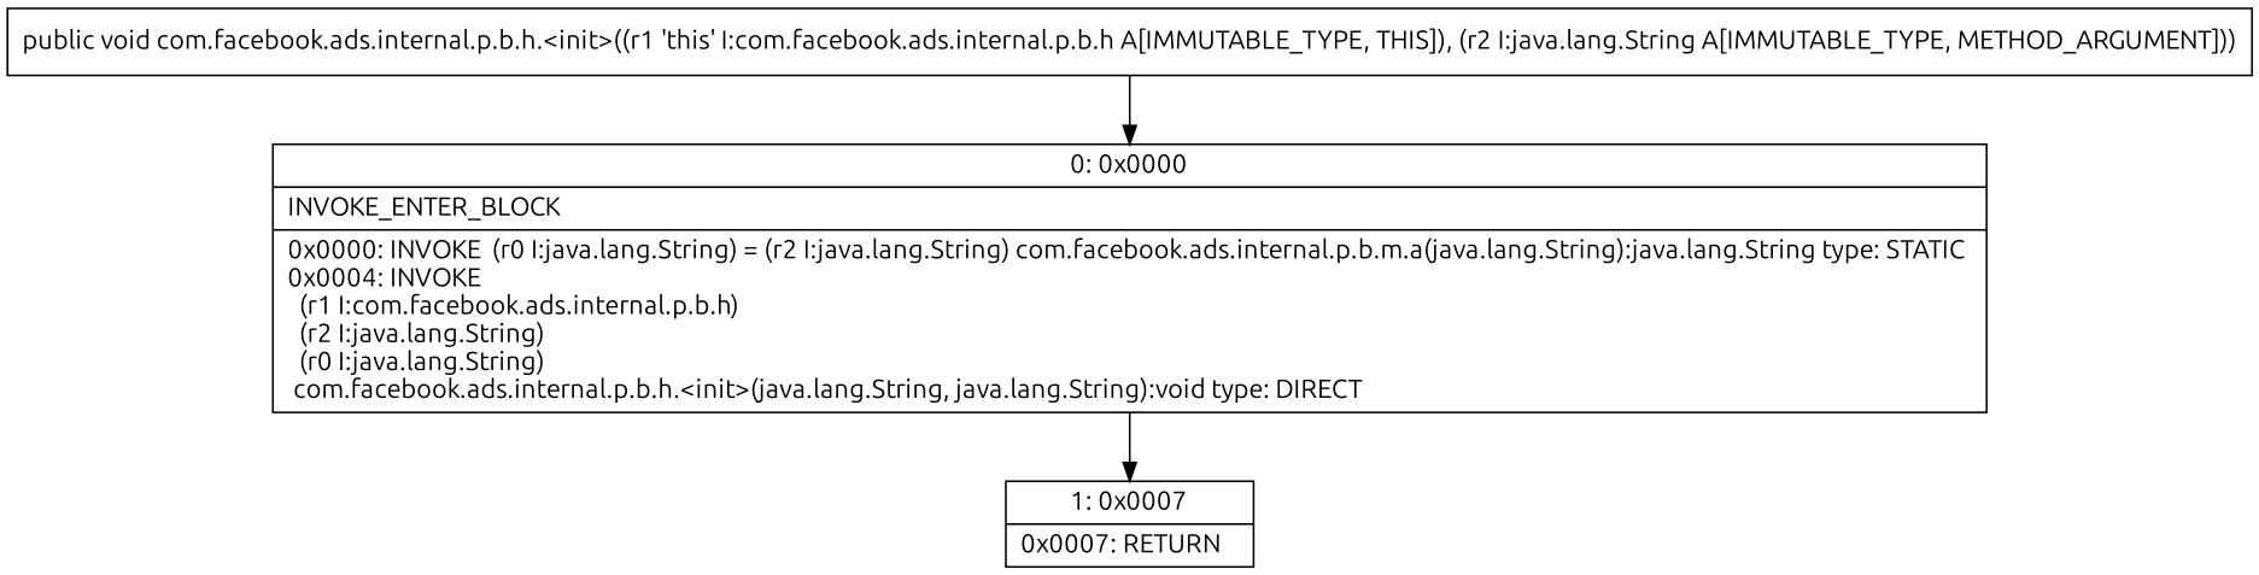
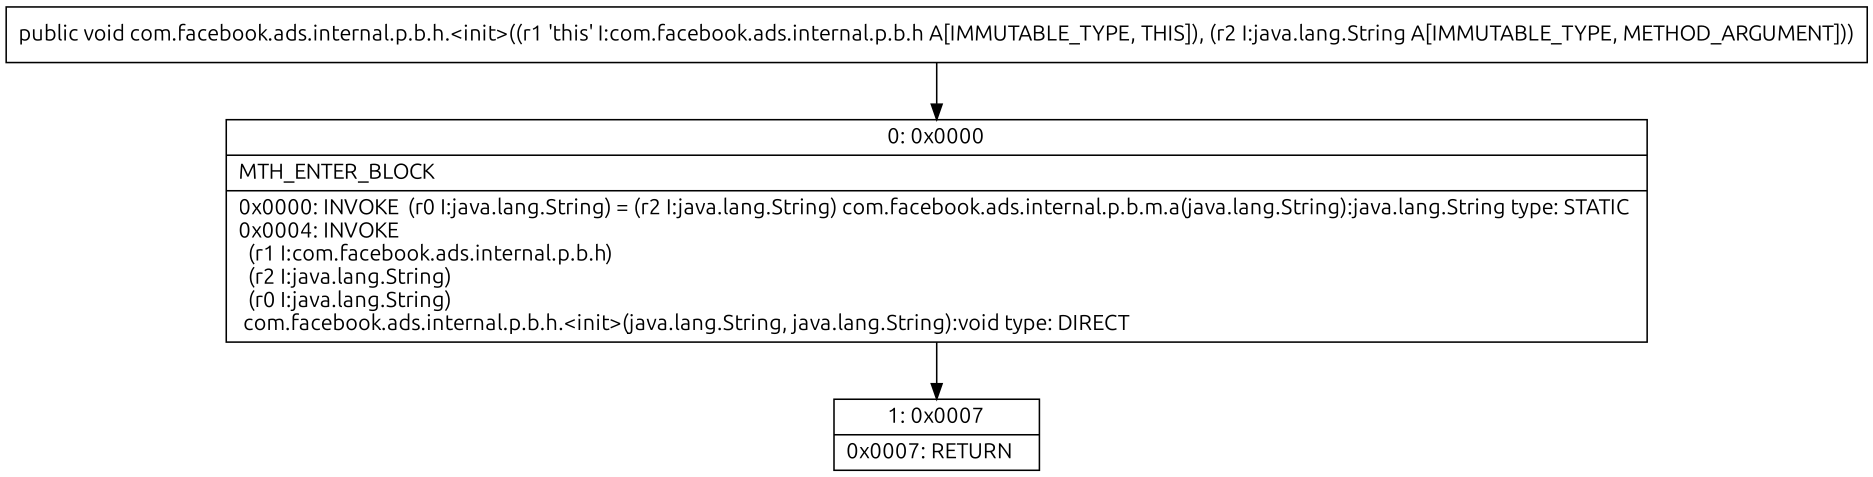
  digraph {
    fontname=Ubuntu
    node [shape=record fontname=Ubuntu]
    edge [fontname=Ubuntu]
-   n1 [label="{0\:\ 0x0000|INVOKE_ENTER_BLOCK\l|0x0000: INVOKE  (r0 I:java.lang.String) = (r2 I:java.lang.String) com.facebook.ads.internal.p.b.m.a(java.lang.String):java.lang.String type: STATIC \l0x0004: INVOKE  \l  (r1 I:com.facebook.ads.internal.p.b.h)\l  (r2 I:java.lang.String)\l  (r0 I:java.lang.String)\l com.facebook.ads.internal.p.b.h.\<init\>(java.lang.String, java.lang.String):void type: DIRECT \l}"]
+   n1 [label="{0\:\ 0x0000|MTH_ENTER_BLOCK\l|0x0000: INVOKE  (r0 I:java.lang.String) = (r2 I:java.lang.String) com.facebook.ads.internal.p.b.m.a(java.lang.String):java.lang.String type: STATIC \l0x0004: INVOKE  \l  (r1 I:com.facebook.ads.internal.p.b.h)\l  (r2 I:java.lang.String)\l  (r0 I:java.lang.String)\l com.facebook.ads.internal.p.b.h.\<init\>(java.lang.String, java.lang.String):void type: DIRECT \l}"]
    n2 [label="{1\:\ 0x0007|0x0007: RETURN   \l}"]
    n3 [label="{public void com.facebook.ads.internal.p.b.h.\<init\>((r1 'this' I:com.facebook.ads.internal.p.b.h A[IMMUTABLE_TYPE, THIS]), (r2 I:java.lang.String A[IMMUTABLE_TYPE, METHOD_ARGUMENT])) }"]
    n1 -> n2
    n3 -> n1
  }
